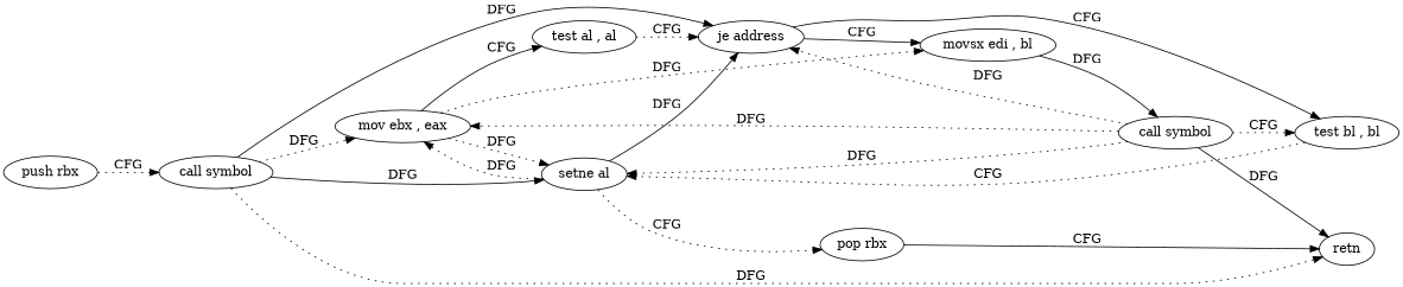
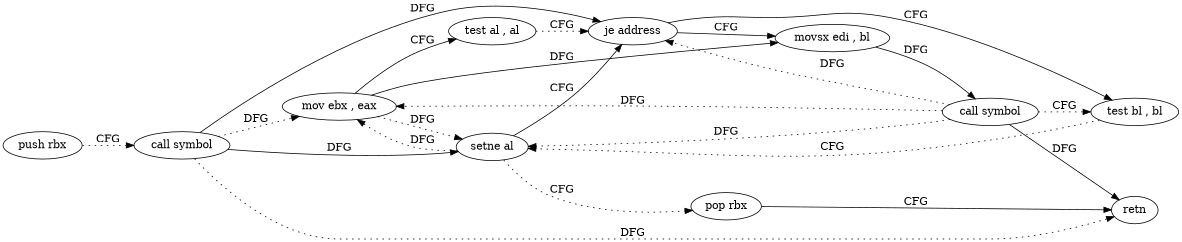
  digraph {
    rankdir=LR
    edge [style=dotted]
    n1 [label="push rbx"]
    n2 [label="call symbol"]
    n3 [label="mov ebx , eax"]
    n4 [label="je address"]
    n5 [label="setne al"]
    n6 [label=retn]
    n7 [label="test al , al"]
    n8 [label="movsx edi , bl"]
    n9 [label="test bl , bl"]
    n10 [label="pop rbx"]
    n11 [label="call symbol"]
    n1 -> n2 [label=CFG]
    n2 -> n3 [label=DFG]
    n2 -> n4 [label=DFG style=solid]
    n2 -> n5 [label=DFG style=solid]
    n2 -> n6 [label=DFG]
    n3 -> n5 [label=DFG]
    n3 -> n7 [label=CFG style=solid]
-   n3 -> n8 [label=DFG]
+   n3 -> n8 [label=DFG style=solid]
    n4 -> n8 [label=CFG style=solid]
    n4 -> n9 [label=CFG style=solid]
    n5 -> n3 [label=DFG]
-   n5 -> n4 [label=DFG style=solid]
+   n5 -> n4 [label=CFG style=solid]
    n5 -> n10 [label=CFG]
    n7 -> n4 [label=CFG]
    n8 -> n11 [label=DFG style=solid]
    n9 -> n5 [label=CFG]
    n10 -> n6 [label=CFG style=solid]
    n11 -> n3 [label=DFG]
    n11 -> n4 [label=DFG]
    n11 -> n5 [label=DFG]
    n11 -> n6 [label=DFG style=solid]
    n11 -> n9 [label=CFG]
  }
